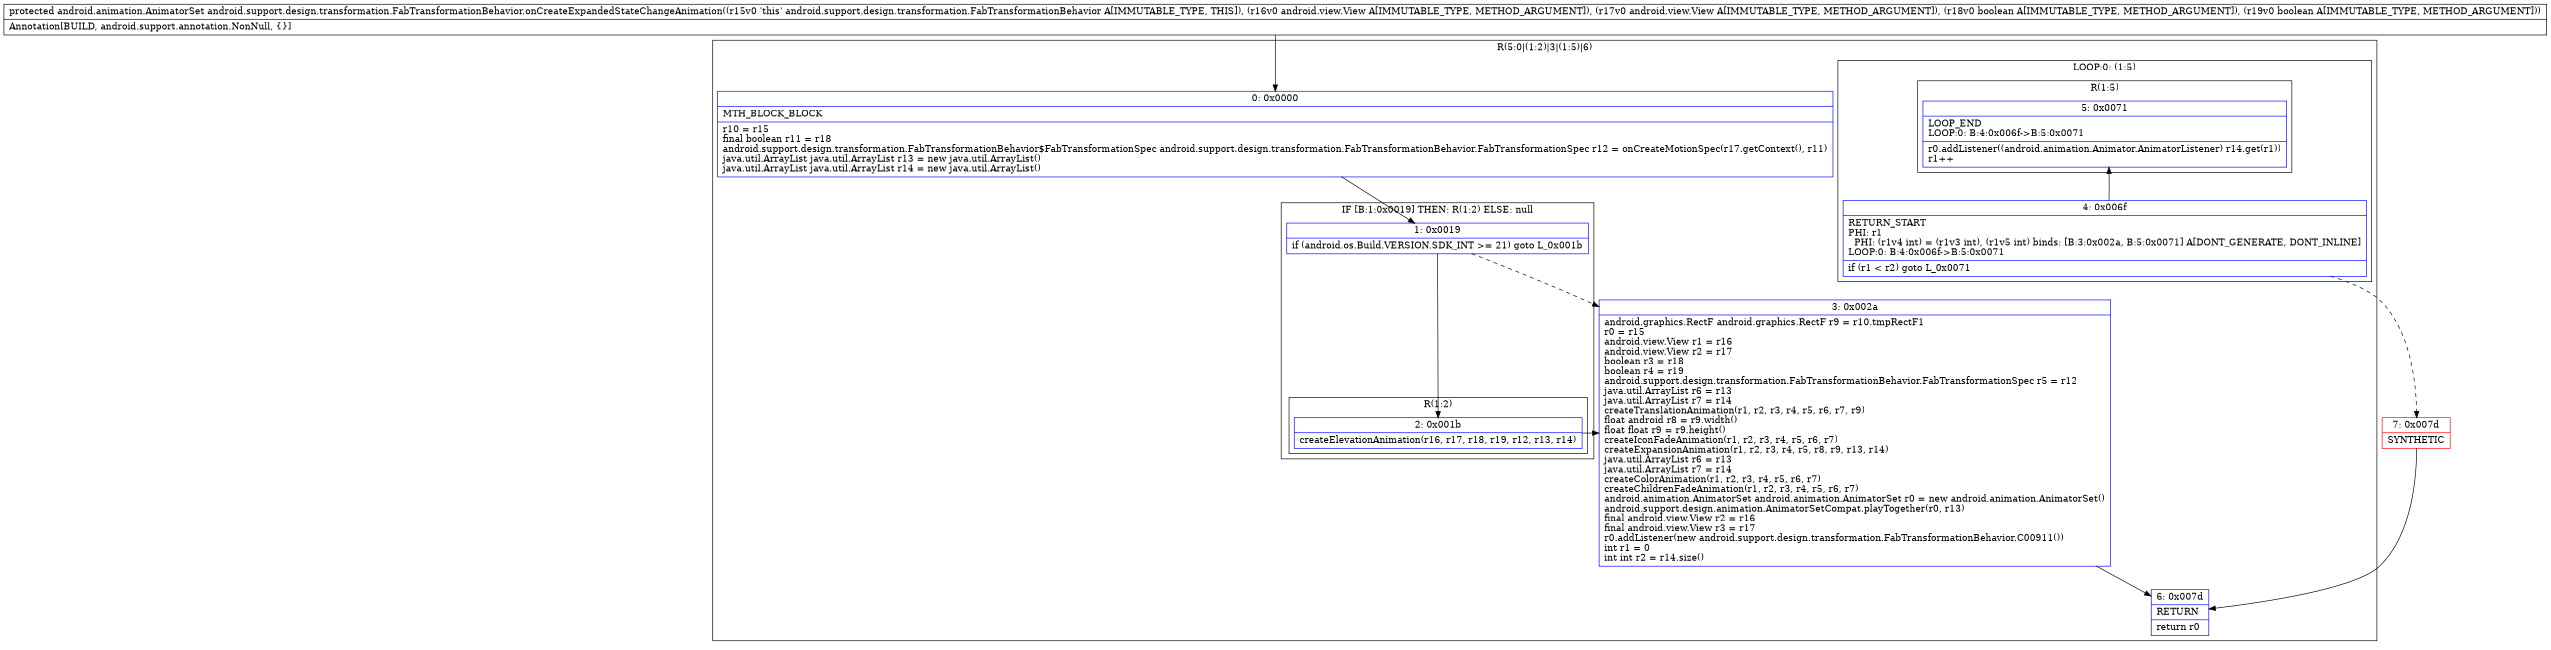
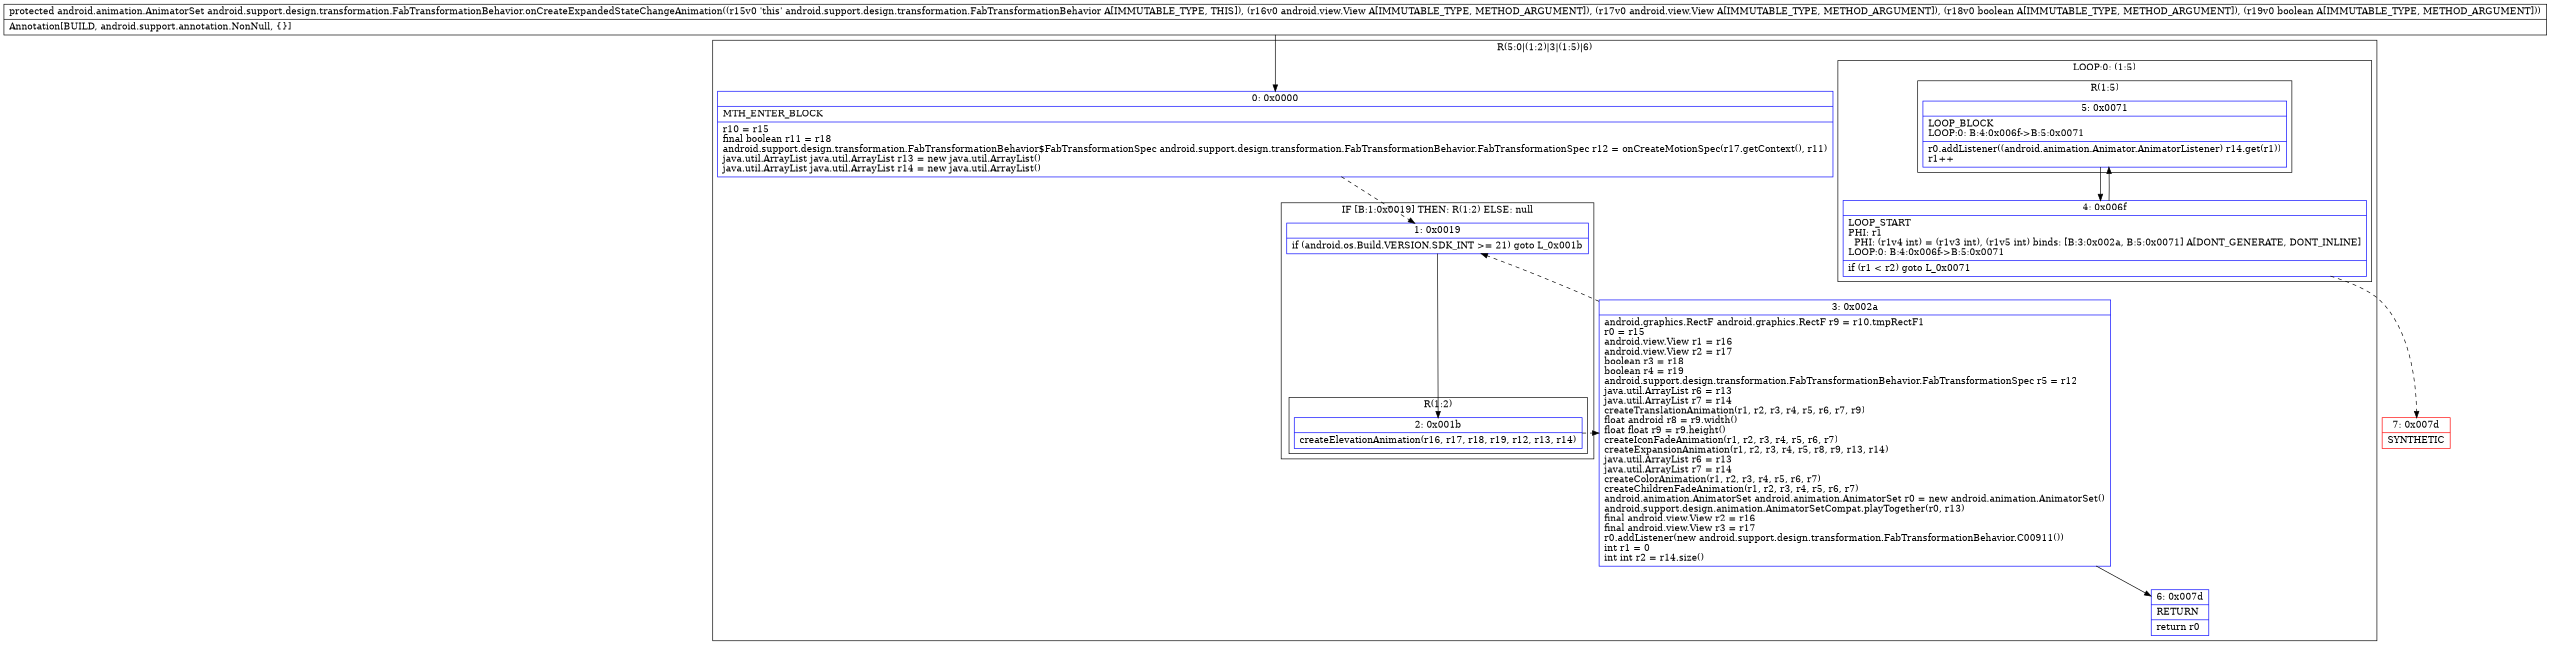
  digraph {
    node [color=blue shape=record]
    n1 [label="{2\:\ 0x001b|createElevationAnimation(r16, r17, r18, r19, r12, r13, r14)\l}"]
    n2 [label="{1\:\ 0x0019|if (android.os.Build.VERSION.SDK_INT \>= 21) goto L_0x001b\l}"]
-   n3 [label="{5\:\ 0x0071|LOOP_END\lLOOP:0: B:4:0x006f\-\>B:5:0x0071\l|r0.addListener((android.animation.Animator.AnimatorListener) r14.get(r1))\lr1++\l}"]
-   n4 [label="{4\:\ 0x006f|RETURN_START\lPHI: r1 \l  PHI: (r1v4 int) = (r1v3 int), (r1v5 int) binds: [B:3:0x002a, B:5:0x0071] A[DONT_GENERATE, DONT_INLINE]\lLOOP:0: B:4:0x006f\-\>B:5:0x0071\l|if (r1 \< r2) goto L_0x0071\l}"]
-   n5 [label="{0\:\ 0x0000|MTH_BLOCK_BLOCK\l|r10 = r15\lfinal boolean r11 = r18\landroid.support.design.transformation.FabTransformationBehavior$FabTransformationSpec android.support.design.transformation.FabTransformationBehavior.FabTransformationSpec r12 = onCreateMotionSpec(r17.getContext(), r11)\ljava.util.ArrayList java.util.ArrayList r13 = new java.util.ArrayList()\ljava.util.ArrayList java.util.ArrayList r14 = new java.util.ArrayList()\l}"]
+   n3 [label="{5\:\ 0x0071|LOOP_BLOCK\lLOOP:0: B:4:0x006f\-\>B:5:0x0071\l|r0.addListener((android.animation.Animator.AnimatorListener) r14.get(r1))\lr1++\l}"]
+   n4 [label="{4\:\ 0x006f|LOOP_START\lPHI: r1 \l  PHI: (r1v4 int) = (r1v3 int), (r1v5 int) binds: [B:3:0x002a, B:5:0x0071] A[DONT_GENERATE, DONT_INLINE]\lLOOP:0: B:4:0x006f\-\>B:5:0x0071\l|if (r1 \< r2) goto L_0x0071\l}"]
+   n5 [label="{0\:\ 0x0000|MTH_ENTER_BLOCK\l|r10 = r15\lfinal boolean r11 = r18\landroid.support.design.transformation.FabTransformationBehavior$FabTransformationSpec android.support.design.transformation.FabTransformationBehavior.FabTransformationSpec r12 = onCreateMotionSpec(r17.getContext(), r11)\ljava.util.ArrayList java.util.ArrayList r13 = new java.util.ArrayList()\ljava.util.ArrayList java.util.ArrayList r14 = new java.util.ArrayList()\l}"]
    n6 [label="{3\:\ 0x002a|android.graphics.RectF android.graphics.RectF r9 = r10.tmpRectF1\lr0 = r15\landroid.view.View r1 = r16\landroid.view.View r2 = r17\lboolean r3 = r18\lboolean r4 = r19\landroid.support.design.transformation.FabTransformationBehavior.FabTransformationSpec r5 = r12\ljava.util.ArrayList r6 = r13\ljava.util.ArrayList r7 = r14\lcreateTranslationAnimation(r1, r2, r3, r4, r5, r6, r7, r9)\lfloat android r8 = r9.width()\lfloat float r9 = r9.height()\lcreateIconFadeAnimation(r1, r2, r3, r4, r5, r6, r7)\lcreateExpansionAnimation(r1, r2, r3, r4, r5, r8, r9, r13, r14)\ljava.util.ArrayList r6 = r13\ljava.util.ArrayList r7 = r14\lcreateColorAnimation(r1, r2, r3, r4, r5, r6, r7)\lcreateChildrenFadeAnimation(r1, r2, r3, r4, r5, r6, r7)\landroid.animation.AnimatorSet android.animation.AnimatorSet r0 = new android.animation.AnimatorSet()\landroid.support.design.animation.AnimatorSetCompat.playTogether(r0, r13)\lfinal android.view.View r2 = r16\lfinal android.view.View r3 = r17\lr0.addListener(new android.support.design.transformation.FabTransformationBehavior.C00911())\lint r1 = 0\lint int r2 = r14.size()\l}"]
    n7 [label="{6\:\ 0x007d|RETURN\l|return r0\l}"]
    n8 [color=red label="{7\:\ 0x007d|SYNTHETIC\l}"]
    n9 [label="{protected android.animation.AnimatorSet android.support.design.transformation.FabTransformationBehavior.onCreateExpandedStateChangeAnimation((r15v0 'this' android.support.design.transformation.FabTransformationBehavior A[IMMUTABLE_TYPE, THIS]), (r16v0 android.view.View A[IMMUTABLE_TYPE, METHOD_ARGUMENT]), (r17v0 android.view.View A[IMMUTABLE_TYPE, METHOD_ARGUMENT]), (r18v0 boolean A[IMMUTABLE_TYPE, METHOD_ARGUMENT]), (r19v0 boolean A[IMMUTABLE_TYPE, METHOD_ARGUMENT]))  | Annotation[BUILD, android.support.annotation.NonNull, \{\}]\l}" color=""]
    subgraph cluster_1 {
      label="R(5:0|(1:2)|3|(1:5)|6)"
      n5
      n6
      n7
      subgraph cluster_2 {
        label="IF [B:1:0x0019] THEN: R(1:2) ELSE: null"
        n2
        subgraph cluster_3 {
          label="R(1:2)"
          n1
        }
      }
      subgraph cluster_4 {
        label="LOOP:0: (1:5)"
        n4
        subgraph cluster_5 {
          label="R(1:5)"
          n3
        }
      }
    }
-   n1 -> n6
+   n1 -> n6 [style=dashed]
    n2 -> n1
-   n2 -> n6 [style=dashed]
+   n6 -> n2 [style=dashed]
+   n3 -> n4
    n4 -> n3
    n4 -> n8 [style=dashed]
-   n5 -> n2
+   n5 -> n2 [style=dashed]
    n6 -> n7
-   n8 -> n7
    n9 -> n5
  }
